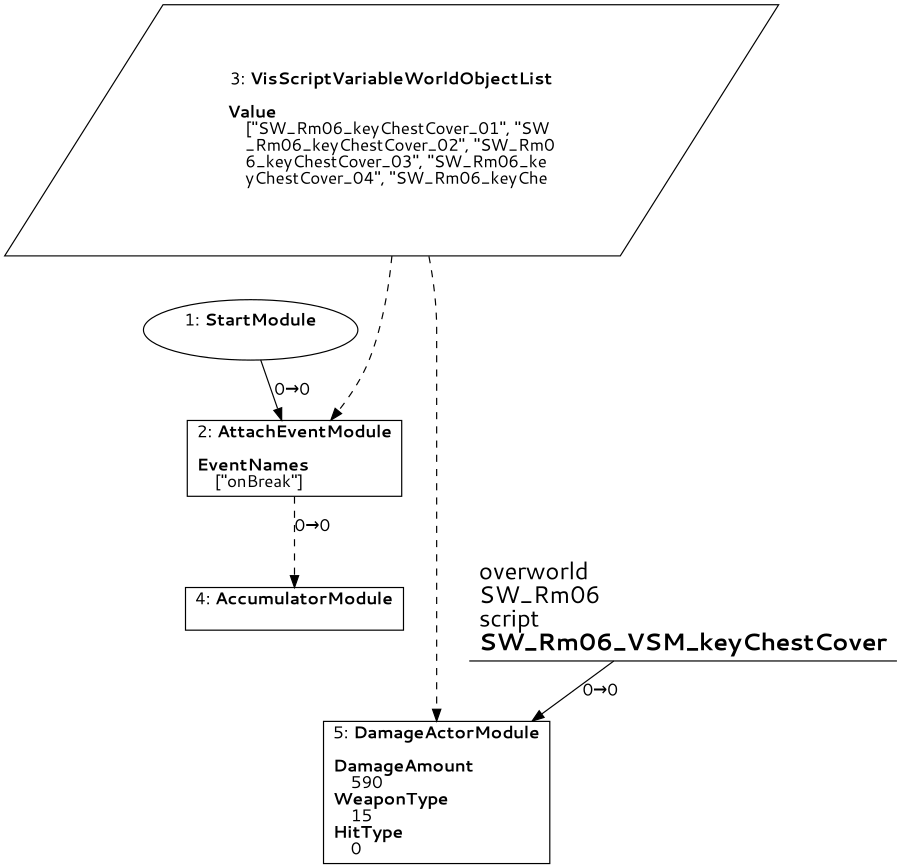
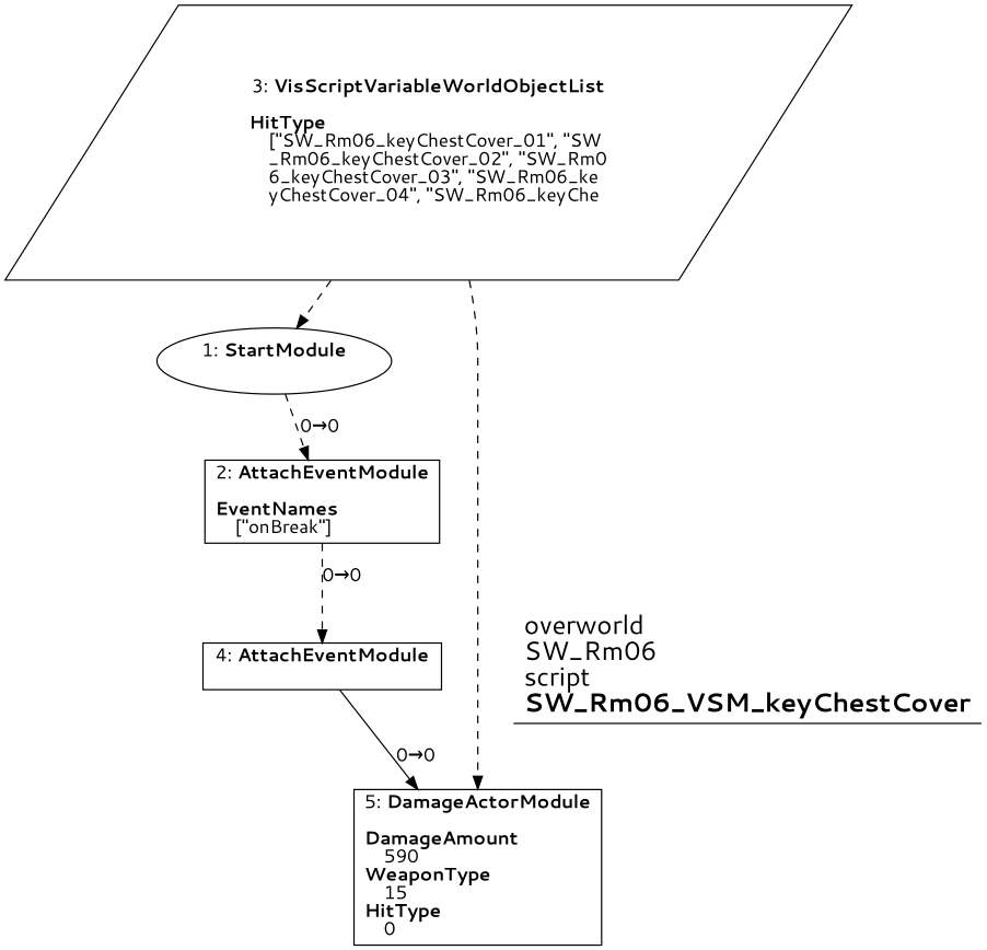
  digraph {
    fontname="Segoe UI"
    splines=spline
    node [fontname="Segoe UI" shape=box]
    edge [fontname="Segoe UI" style=dashed]
    n1 [label=<1: <b>StartModule</b><br/><br/>> shape=oval]
    n2 [label=<2: <b>AttachEventModule</b><br/><br/><b>EventNames</b><br align="left"/>    [&quot;onBreak&quot;]<br align="left"/>>]
-   n3 [label=<4: <b>AccumulatorModule</b><br/><br/>>]
+   n3 [label=<4: <b>AttachEventModule</b><br/><br/>>]
    n4 [label=<5: <b>DamageActorModule</b><br/><br/><b>DamageAmount</b><br align="left"/>    590<br align="left"/><b>WeaponType</b><br align="left"/>    15<br align="left"/><b>HitType</b><br align="left"/>    0<br align="left"/>>]
-   n5 [label=<3: <b>VisScriptVariableWorldObjectList</b><br/><br/><b>Value</b><br align="left"/>    [&quot;SW_Rm06_keyChestCover_01&quot;, &quot;SW<br align="left"/>    _Rm06_keyChestCover_02&quot;, &quot;SW_Rm0<br align="left"/>    6_keyChestCover_03&quot;, &quot;SW_Rm06_ke<br align="left"/>    yChestCover_04&quot;, &quot;SW_Rm06_keyChe<br align="left"/>> shape=parallelogram]
+   n5 [label=<3: <b>VisScriptVariableWorldObjectList</b><br/><br/><b>HitType</b><br align="left"/>    [&quot;SW_Rm06_keyChestCover_01&quot;, &quot;SW<br align="left"/>    _Rm06_keyChestCover_02&quot;, &quot;SW_Rm0<br align="left"/>    6_keyChestCover_03&quot;, &quot;SW_Rm06_ke<br align="left"/>    yChestCover_04&quot;, &quot;SW_Rm06_keyChe<br align="left"/>> shape=parallelogram]
    n6 [label=<<font point-size="20">overworld<br align="left"/>SW_Rm06<br align="left"/>script<br align="left"/><b>SW_Rm06_VSM_keyChestCover</b><br align="left"/></font>> shape=underline]
-   n1 -> n2 [label="0→0" style=""]
+   n1 -> n2 [label="0→0"]
    n2 -> n3 [label="0→0"]
-   n6 -> n4 [label="0→0" style=""]
-   n5 -> n2
+   n3 -> n4 [label="0→0" style=""]
+   n5 -> n1
    n5 -> n4
  }
